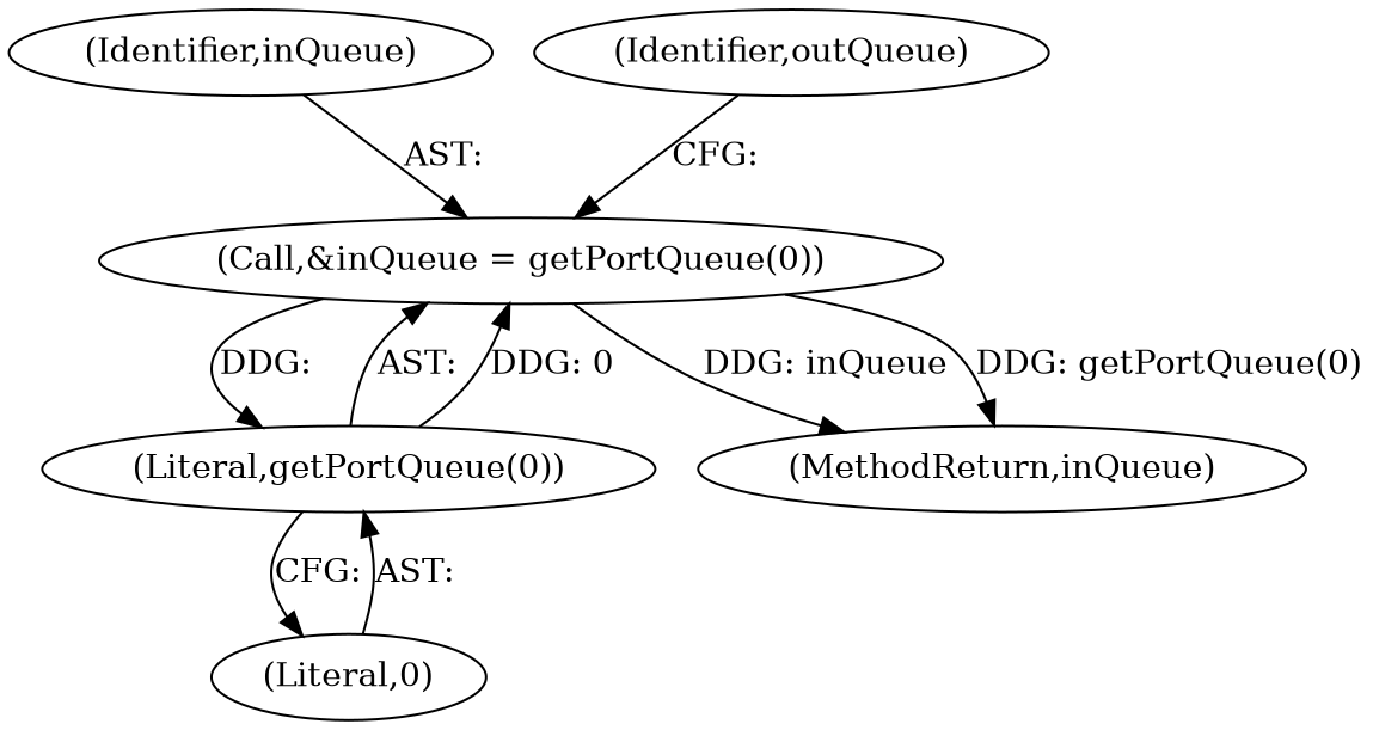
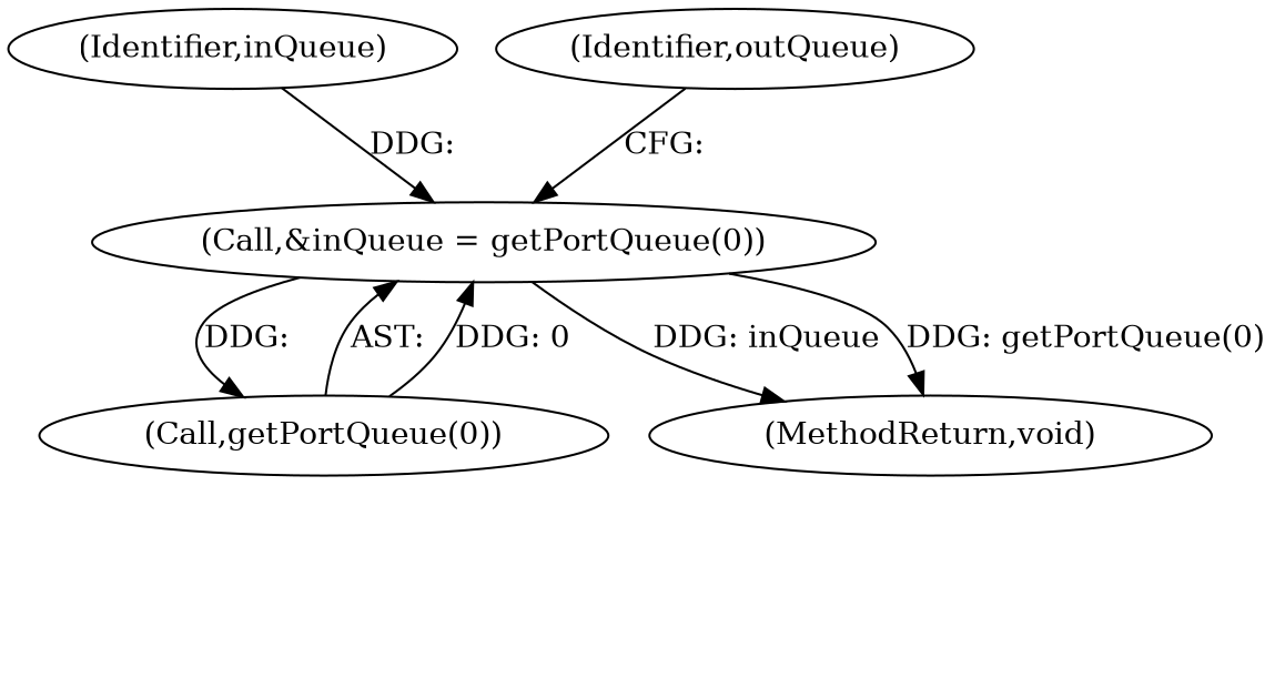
  digraph {
    n1 [label="(Call,&inQueue = getPortQueue(0))"]
-   n2 [label="(Literal,getPortQueue(0))"]
-   n3 [label="(MethodReturn,inQueue)"]
-   n4 [label="(Literal,0)"]
+   n2 [label="(Call,getPortQueue(0))"]
+   n3 [label="(MethodReturn,void)"]
    n5 [label="(Identifier,inQueue)"]
    n6 [label="(Identifier,outQueue)"]
    n1 -> n2 [label="DDG: "]
    n1 -> n3 [label="DDG: inQueue"]
    n1 -> n3 [label="DDG: getPortQueue(0)"]
    n2 -> n1 [label="AST: "]
    n2 -> n1 [label="DDG: 0"]
-   n2 -> n4 [label="CFG: "]
-   n4 -> n2 [label="AST: "]
-   n5 -> n1 [label="AST: "]
+   n5 -> n1 [label="DDG: "]
    n6 -> n1 [label="CFG: "]
  }
